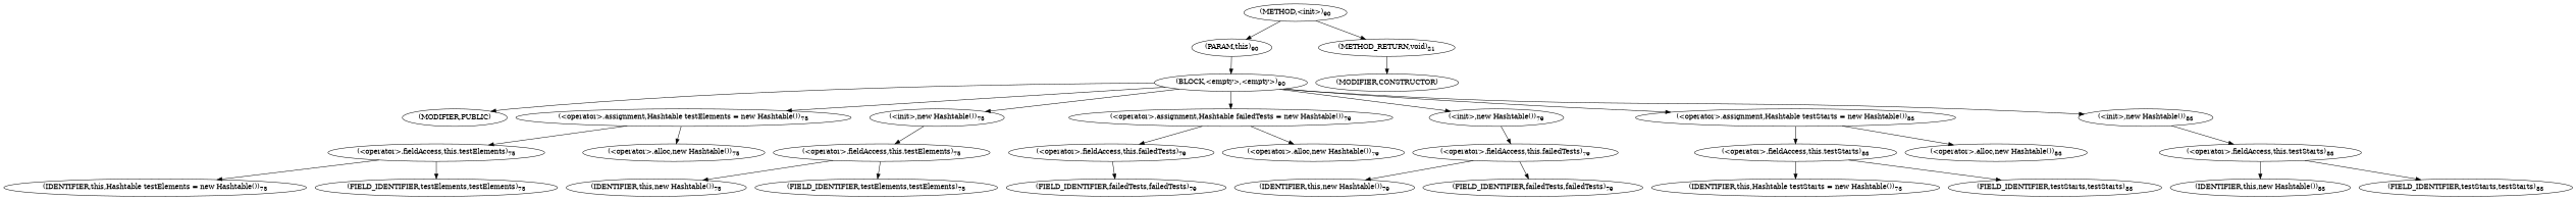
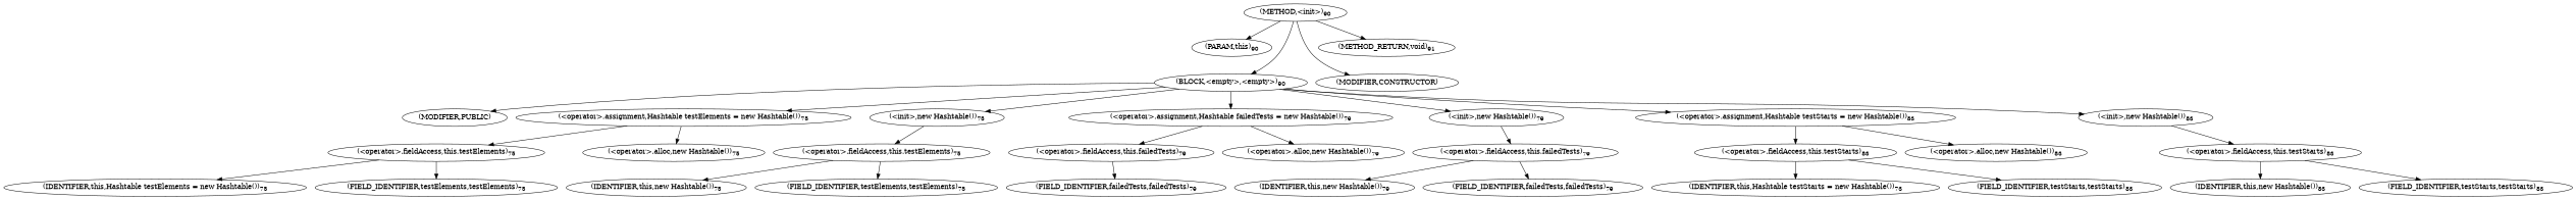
  digraph {
    n1 [label=<(METHOD,&lt;init&gt;)<SUB>90</SUB>>]
    n2 [label=<(PARAM,this)<SUB>90</SUB>>]
    n3 [label=<(BLOCK,&lt;empty&gt;,&lt;empty&gt;)<SUB>90</SUB>>]
    n4 [label=<(MODIFIER,CONSTRUCTOR)>]
-   n5 [label=<(METHOD_RETURN,void)<SUB>21</SUB>>]
+   n5 [label=<(METHOD_RETURN,void)<SUB>91</SUB>>]
    n6 [label=<(MODIFIER,PUBLIC)>]
    n7 [label=<(&lt;operator&gt;.assignment,Hashtable testElements = new Hashtable())<SUB>75</SUB>>]
    n8 [label=<(&lt;init&gt;,new Hashtable())<SUB>75</SUB>>]
    n9 [label=<(&lt;operator&gt;.assignment,Hashtable failedTests = new Hashtable())<SUB>79</SUB>>]
    n10 [label=<(&lt;init&gt;,new Hashtable())<SUB>79</SUB>>]
    n11 [label=<(&lt;operator&gt;.assignment,Hashtable testStarts = new Hashtable())<SUB>83</SUB>>]
    n12 [label=<(&lt;init&gt;,new Hashtable())<SUB>83</SUB>>]
    n13 [label=<(&lt;operator&gt;.fieldAccess,this.testElements)<SUB>75</SUB>>]
    n14 [label=<(&lt;operator&gt;.alloc,new Hashtable())<SUB>75</SUB>>]
    n15 [label=<(&lt;operator&gt;.fieldAccess,this.testElements)<SUB>75</SUB>>]
    n16 [label=<(&lt;operator&gt;.fieldAccess,this.failedTests)<SUB>79</SUB>>]
    n17 [label=<(&lt;operator&gt;.alloc,new Hashtable())<SUB>79</SUB>>]
    n18 [label=<(&lt;operator&gt;.fieldAccess,this.failedTests)<SUB>79</SUB>>]
    n19 [label=<(&lt;operator&gt;.fieldAccess,this.testStarts)<SUB>83</SUB>>]
    n20 [label=<(&lt;operator&gt;.alloc,new Hashtable())<SUB>83</SUB>>]
    n21 [label=<(&lt;operator&gt;.fieldAccess,this.testStarts)<SUB>83</SUB>>]
    n22 [label=<(IDENTIFIER,this,Hashtable testElements = new Hashtable())<SUB>75</SUB>>]
    n23 [label=<(FIELD_IDENTIFIER,testElements,testElements)<SUB>75</SUB>>]
    n24 [label=<(IDENTIFIER,this,new Hashtable())<SUB>75</SUB>>]
    n25 [label=<(FIELD_IDENTIFIER,testElements,testElements)<SUB>75</SUB>>]
    n26 [label=<(FIELD_IDENTIFIER,failedTests,failedTests)<SUB>79</SUB>>]
    n27 [label=<(IDENTIFIER,this,new Hashtable())<SUB>79</SUB>>]
    n28 [label=<(FIELD_IDENTIFIER,failedTests,failedTests)<SUB>79</SUB>>]
    n29 [label=<(IDENTIFIER,this,Hashtable testStarts = new Hashtable())<SUB>73</SUB>>]
    n30 [label=<(FIELD_IDENTIFIER,testStarts,testStarts)<SUB>83</SUB>>]
    n31 [label=<(IDENTIFIER,this,new Hashtable())<SUB>83</SUB>>]
    n32 [label=<(FIELD_IDENTIFIER,testStarts,testStarts)<SUB>83</SUB>>]
    n1 -> n2
-   n2 -> n3
-   n5 -> n4
+   n1 -> n3
+   n1 -> n4
    n1 -> n5
    n3 -> n6
    n3 -> n7
    n3 -> n8
    n3 -> n9
    n3 -> n10
    n3 -> n11
    n3 -> n12
    n7 -> n13
    n7 -> n14
    n8 -> n15
    n9 -> n16
    n9 -> n17
    n10 -> n18
    n11 -> n19
    n11 -> n20
    n12 -> n21
    n13 -> n22
    n13 -> n23
    n15 -> n24
    n15 -> n25
    n16 -> n26
    n18 -> n27
    n18 -> n28
    n19 -> n29
    n19 -> n30
    n21 -> n31
    n21 -> n32
  }
